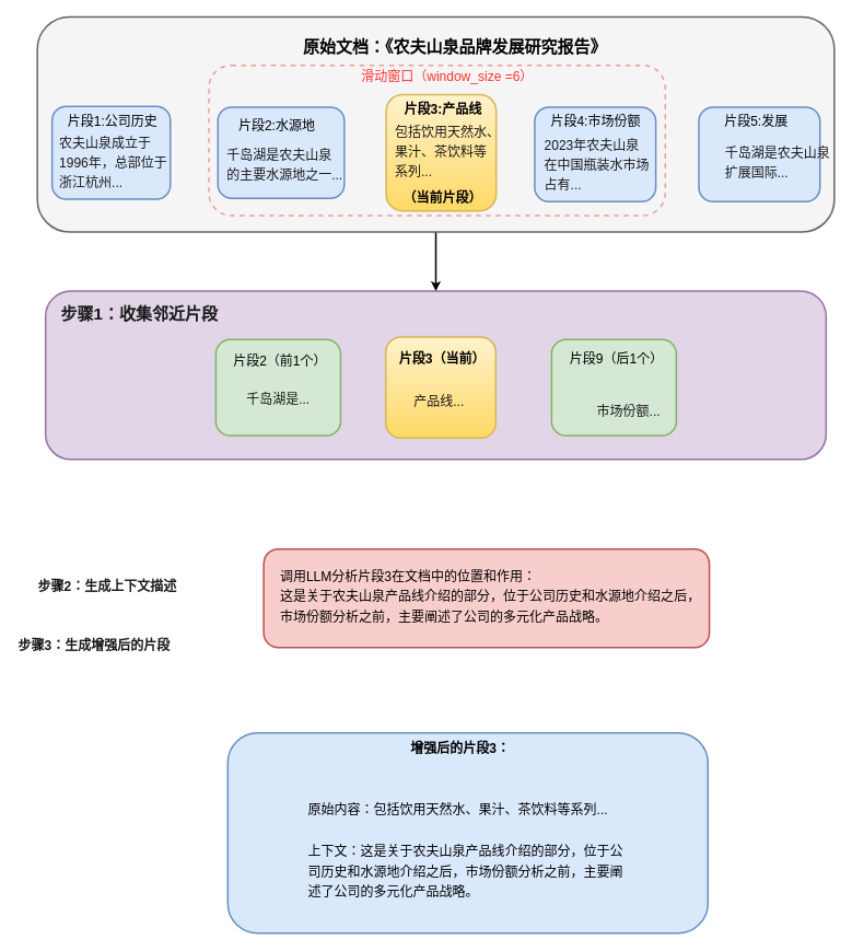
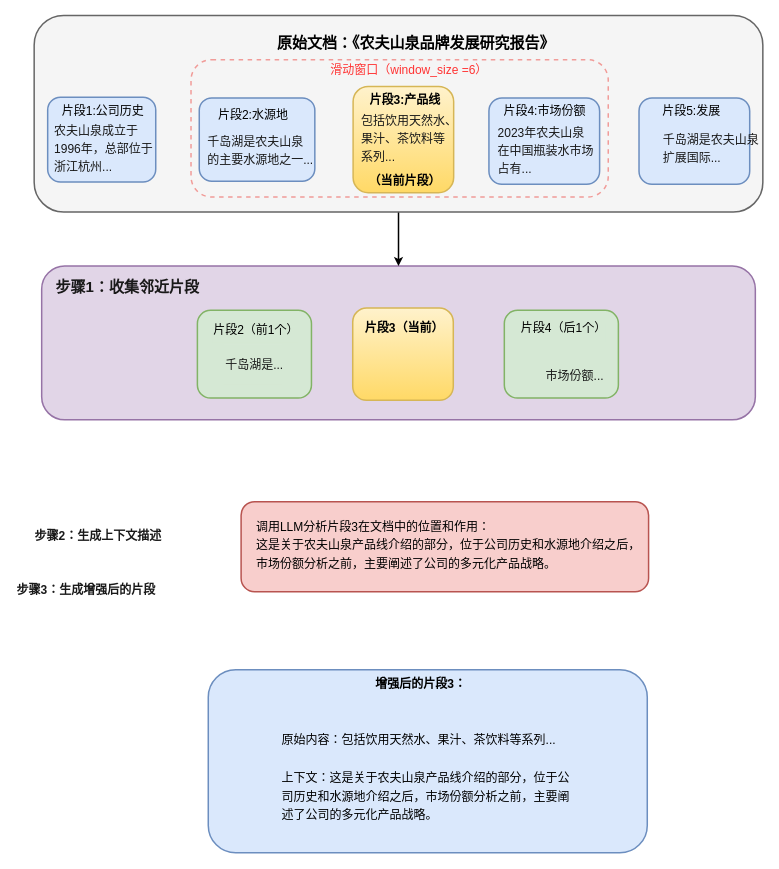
  <mxCell id="0" />
  <mxCell id="1" parent="0" />
  <mxCell id="2" value="" style="rounded=1;whiteSpace=wrap;html=1;fillColor=#e1d5e7;strokeColor=#9673a6;strokeWidth=2;" vertex="1" parent="1"><mxGeometry x="55" y="354" width="951" height="205" as="geometry" /></mxCell>
  <mxCell id="3" style="edgeStyle=orthogonalEdgeStyle;rounded=0;orthogonalLoop=1;jettySize=auto;html=1;exitX=0.5;exitY=1;exitDx=0;exitDy=0;strokeWidth=2;" edge="1" parent="1" source="4" target="2"><mxGeometry relative="1" as="geometry" /></mxCell>
  <mxCell id="4" value="" style="rounded=1;whiteSpace=wrap;html=1;fillColor=#f5f5f5;fontColor=#333333;strokeColor=#666666;strokeWidth=2;" vertex="1" parent="1"><mxGeometry x="45" y="20" width="971" height="262" as="geometry" /></mxCell>
  <mxCell id="5" value="" style="rounded=1;whiteSpace=wrap;html=1;dashed=1;strokeWidth=2;strokeColor=#F19C99;fillColor=none;" vertex="1" parent="1"><mxGeometry x="254" y="79" width="556" height="183" as="geometry" /></mxCell>
  <mxCell id="6" value="" style="rounded=1;whiteSpace=wrap;html=1;strokeWidth=2;fillColor=#dae8fc;strokeColor=#6c8ebf;" vertex="1" parent="1"><mxGeometry x="851" y="130" width="147.5" height="115" as="geometry" /></mxCell>
  <mxCell id="7" value="" style="rounded=1;whiteSpace=wrap;html=1;strokeWidth=2;fillColor=#dae8fc;strokeColor=#6c8ebf;" vertex="1" parent="1"><mxGeometry x="651" y="130" width="147.5" height="115" as="geometry" /></mxCell>
  <mxCell id="8" value="" style="rounded=1;whiteSpace=wrap;html=1;strokeWidth=2;fillColor=#fff2cc;strokeColor=#d6b656;gradientColor=#ffd966;" vertex="1" parent="1"><mxGeometry x="470" y="114.75" width="134" height="141.5" as="geometry" /></mxCell>
  <mxCell id="9" value="" style="rounded=1;whiteSpace=wrap;html=1;strokeWidth=2;fillColor=#dae8fc;strokeColor=#6c8ebf;" vertex="1" parent="1"><mxGeometry x="265" y="130" width="154" height="111" as="geometry" /></mxCell>
  <mxCell id="10" value="" style="rounded=1;whiteSpace=wrap;html=1;strokeWidth=2;fillColor=#dae8fc;strokeColor=#6c8ebf;" vertex="1" parent="1"><mxGeometry x="63" y="129" width="144" height="113" as="geometry" /></mxCell>
  <mxCell id="11" value="&lt;font style=&quot;font-size: 16px;&quot;&gt;片段1:公司历史&lt;/font&gt;&lt;div&gt;&lt;br&gt;&lt;/div&gt;" style="text;html=1;align=center;verticalAlign=middle;whiteSpace=wrap;rounded=0;" parent="1" vertex="1"><mxGeometry x="75" y="145.5" width="124" height="16" as="geometry" /></mxCell>
  <mxCell id="12" value="&lt;div style=&quot;font-size: 16px; line-height: 24px; white-space: pre;&quot;&gt;&lt;span&gt;&lt;font face=&quot;Helvetica&quot; style=&quot;color: rgb(25, 25, 25);&quot;&gt;农夫山泉成立于&lt;/font&gt;&lt;/span&gt;&lt;/div&gt;&lt;div style=&quot;font-size: 16px; line-height: 24px; white-space: pre;&quot;&gt;&lt;span&gt;&lt;font face=&quot;Helvetica&quot; style=&quot;color: rgb(25, 25, 25);&quot;&gt;1996年，总部位于&lt;/font&gt;&lt;/span&gt;&lt;/div&gt;&lt;div style=&quot;font-size: 16px; line-height: 24px; white-space: pre;&quot;&gt;&lt;span&gt;&lt;font face=&quot;Helvetica&quot; style=&quot;color: rgb(25, 25, 25);&quot;&gt;浙江杭州...&lt;/font&gt;&lt;/span&gt;&lt;/div&gt;" style="text;html=1;align=left;verticalAlign=middle;whiteSpace=wrap;rounded=0;" parent="1" vertex="1"><mxGeometry x="69.5" y="163.5" width="121" height="69" as="geometry" /></mxCell>
  <mxCell id="13" value="&lt;font style=&quot;font-size: 16px;&quot;&gt;片段2:水源地&lt;/font&gt;&lt;div&gt;&lt;br&gt;&lt;/div&gt;" style="text;html=1;align=center;verticalAlign=middle;whiteSpace=wrap;rounded=0;" parent="1" vertex="1"><mxGeometry x="277" y="146" width="120" height="25" as="geometry" /></mxCell>
  <mxCell id="14" value="&lt;div style=&quot;font-size: 16px; line-height: 24px; white-space: pre;&quot;&gt;&lt;div style=&quot;line-height: 24px;&quot;&gt;&lt;span&gt;&lt;font face=&quot;Helvetica&quot; style=&quot;color: rgb(25, 25, 25);&quot;&gt;千岛湖是农夫山泉&lt;/font&gt;&lt;/span&gt;&lt;/div&gt;&lt;div style=&quot;line-height: 24px;&quot;&gt;&lt;span&gt;&lt;font face=&quot;Helvetica&quot; style=&quot;color: rgb(25, 25, 25);&quot;&gt;的主要水源地之一...&lt;/font&gt;&lt;/span&gt;&lt;/div&gt;&lt;/div&gt;" style="text;html=1;align=left;verticalAlign=middle;whiteSpace=wrap;rounded=0;" parent="1" vertex="1"><mxGeometry x="273.5" y="171" width="137" height="59" as="geometry" /></mxCell>
  <mxCell id="15" value="&lt;font style=&quot;font-size: 16px;&quot;&gt;&lt;b&gt;片段3:产品线&lt;/b&gt;&lt;/font&gt;&lt;div&gt;&lt;br&gt;&lt;/div&gt;" style="text;html=1;align=center;verticalAlign=middle;whiteSpace=wrap;rounded=0;" parent="1" vertex="1"><mxGeometry x="482.5" y="127.25" width="113" height="23.5" as="geometry" /></mxCell>
  <mxCell id="16" value="&lt;div style=&quot;font-size: 16px; line-height: 24px; white-space: pre;&quot;&gt;&lt;div style=&quot;line-height: 24px;&quot;&gt;&lt;div style=&quot;line-height: 24px;&quot;&gt;&lt;font style=&quot;color: rgb(25, 25, 25);&quot; face=&quot;Helvetica&quot;&gt;包括饮用天然水、&lt;/font&gt;&lt;/div&gt;&lt;div style=&quot;line-height: 24px;&quot;&gt;&lt;font style=&quot;color: rgb(25, 25, 25);&quot; face=&quot;Helvetica&quot;&gt;果汁、茶饮料等&lt;/font&gt;&lt;/div&gt;&lt;div style=&quot;line-height: 24px;&quot;&gt;&lt;font style=&quot;color: rgb(25, 25, 25);&quot; face=&quot;Helvetica&quot;&gt;系列...&lt;/font&gt;&lt;/div&gt;&lt;/div&gt;&lt;/div&gt;" style="text;html=1;align=left;verticalAlign=middle;whiteSpace=wrap;rounded=0;" parent="1" vertex="1"><mxGeometry x="478.5" y="150.75" width="117" height="68.5" as="geometry" /></mxCell>
  <mxCell id="17" value="&lt;font style=&quot;font-size: 16px;&quot;&gt;片段4:市场份额&lt;/font&gt;&lt;div&gt;&lt;br&gt;&lt;/div&gt;" style="text;html=1;align=center;verticalAlign=middle;whiteSpace=wrap;rounded=0;" parent="1" vertex="1"><mxGeometry x="664.5" y="143" width="120.5" height="21" as="geometry" /></mxCell>
  <mxCell id="18" value="&lt;div style=&quot;font-size: 16px; line-height: 24px; white-space: pre;&quot;&gt;&lt;div style=&quot;line-height: 24px;&quot;&gt;&lt;div style=&quot;line-height: 24px;&quot;&gt;&lt;div style=&quot;line-height: 24px;&quot;&gt;&lt;span&gt;&lt;font face=&quot;Helvetica&quot; style=&quot;color: rgb(25, 25, 25);&quot;&gt;2023年农夫山泉&lt;/font&gt;&lt;/span&gt;&lt;/div&gt;&lt;div style=&quot;line-height: 24px;&quot;&gt;&lt;span&gt;&lt;font face=&quot;Helvetica&quot; style=&quot;color: rgb(25, 25, 25);&quot;&gt;在中国瓶装水市场&lt;/font&gt;&lt;/span&gt;&lt;/div&gt;&lt;div style=&quot;line-height: 24px;&quot;&gt;&lt;span&gt;&lt;font face=&quot;Helvetica&quot; style=&quot;color: rgb(25, 25, 25);&quot;&gt;占有...&lt;/font&gt;&lt;/span&gt;&lt;/div&gt;&lt;/div&gt;&lt;/div&gt;&lt;/div&gt;" style="text;html=1;align=left;verticalAlign=middle;whiteSpace=wrap;rounded=0;" parent="1" vertex="1"><mxGeometry x="660.5" y="163.5" width="129.5" height="73.5" as="geometry" /></mxCell>
  <mxCell id="19" value="&lt;font style=&quot;font-size: 16px;&quot;&gt;片段5:发展&lt;/font&gt;&lt;div&gt;&lt;br&gt;&lt;/div&gt;" style="text;html=1;align=center;verticalAlign=middle;whiteSpace=wrap;rounded=0;" parent="1" vertex="1"><mxGeometry x="863.75" y="139.75" width="114.25" height="27.5" as="geometry" /></mxCell>
  <mxCell id="20" value="&lt;div style=&quot;font-size: 16px; line-height: 24px; white-space: pre;&quot;&gt;&lt;div style=&quot;line-height: 24px;&quot;&gt;&lt;div style=&quot;line-height: 24px;&quot;&gt;&lt;div style=&quot;line-height: 24px;&quot;&gt;&lt;div style=&quot;line-height: 24px;&quot;&gt;&lt;font style=&quot;color: rgb(25, 25, 25);&quot; face=&quot;Helvetica&quot;&gt;千岛湖是农夫山泉&lt;/font&gt;&lt;/div&gt;&lt;div style=&quot;line-height: 24px;&quot;&gt;&lt;font style=&quot;color: rgb(25, 25, 25);&quot; face=&quot;Helvetica&quot;&gt;扩展国际...&lt;/font&gt;&lt;/div&gt;&lt;/div&gt;&lt;/div&gt;&lt;/div&gt;&lt;/div&gt;" style="text;html=1;align=left;verticalAlign=middle;whiteSpace=wrap;rounded=0;" parent="1" vertex="1"><mxGeometry x="880.75" y="170" width="88" height="56" as="geometry" /></mxCell>
  <mxCell id="21" value="&lt;div&gt;&lt;div style=&quot;line-height: 24px; white-space: pre;&quot;&gt;&lt;font face=&quot;Helvetica&quot; style=&quot;color: rgb(25, 25, 25); font-size: 20px;&quot;&gt;&lt;b style=&quot;&quot;&gt;步骤1：收集邻近片段&lt;/b&gt;&lt;/font&gt;&lt;/div&gt;&lt;/div&gt;" style="text;html=1;align=center;verticalAlign=middle;whiteSpace=wrap;rounded=0;" parent="1" vertex="1"><mxGeometry x="66.5" y="365" width="204.5" height="36" as="geometry" /></mxCell>
  <mxCell id="22" value="&lt;div style=&quot;line-height: 24px;&quot;&gt;&lt;font color=&quot;#191919&quot;&gt;&lt;span style=&quot;font-size: 16px; white-space: pre;&quot;&gt;&lt;b&gt;步骤2：生成上下文描述&lt;/b&gt;&lt;/span&gt;&lt;/font&gt;&lt;/div&gt;" style="text;html=1;align=center;verticalAlign=middle;whiteSpace=wrap;rounded=0;" parent="1" vertex="1"><mxGeometry x="36" y="697" width="189" height="36" as="geometry" /></mxCell>
  <mxCell id="23" value="&lt;div style=&quot;line-height: 24px;&quot;&gt;&lt;font color=&quot;#191919&quot;&gt;&lt;span style=&quot;font-size: 16px; white-space: pre;&quot;&gt;&lt;b&gt;步骤3：生成增强后的片段&lt;/b&gt;&lt;/span&gt;&lt;/font&gt;&lt;/div&gt;" style="text;html=1;align=center;verticalAlign=middle;whiteSpace=wrap;rounded=0;" parent="1" vertex="1"><mxGeometry x="20" y="768" width="189" height="36" as="geometry" /></mxCell>
  <mxCell id="24" value="&lt;font style=&quot;font-size: 20px;&quot;&gt;&lt;b&gt;原始文档：《农夫山泉品牌发展研究报告》&lt;/b&gt;&lt;/font&gt;" style="text;html=1;align=center;verticalAlign=middle;whiteSpace=wrap;rounded=0;" vertex="1" parent="1"><mxGeometry x="368" y="41" width="372" height="30" as="geometry" /></mxCell>
  <mxCell id="25" value="" style="rounded=1;whiteSpace=wrap;html=1;strokeWidth=2;fillColor=#d5e8d4;strokeColor=#82b366;" vertex="1" parent="1"><mxGeometry x="262.5" y="413" width="152" height="117" as="geometry" /></mxCell>
  <mxCell id="26" value="&lt;font style=&quot;font-size: 16px;&quot;&gt;片段2（前1个）&lt;/font&gt;&lt;div&gt;&lt;br&gt;&lt;/div&gt;" style="text;html=1;align=center;verticalAlign=middle;whiteSpace=wrap;rounded=0;fillColor=#d5e8d4;strokeColor=none;" vertex="1" parent="1"><mxGeometry x="283.25" y="435" width="113" height="21" as="geometry" /></mxCell>
  <mxCell id="27" value="&lt;div style=&quot;font-size: 16px; line-height: 24px; white-space: pre;&quot;&gt;&lt;div style=&quot;line-height: 24px;&quot;&gt;&lt;span&gt;&lt;font face=&quot;Helvetica&quot; style=&quot;color: rgb(25, 25, 25);&quot;&gt;千岛湖是&lt;/font&gt;&lt;/span&gt;&lt;span style=&quot;color: light-dark(rgb(25, 25, 25), rgb(216, 216, 216)); background-color: transparent;&quot;&gt;...&lt;/span&gt;&lt;/div&gt;&lt;/div&gt;" style="text;html=1;align=left;verticalAlign=middle;whiteSpace=wrap;rounded=0;fillColor=#d5e8d4;strokeColor=none;" vertex="1" parent="1"><mxGeometry x="297.5" y="459" width="78.75" height="53" as="geometry" /></mxCell>
  <mxCell id="28" value="" style="rounded=1;whiteSpace=wrap;html=1;strokeWidth=2;fillColor=#fff2cc;strokeColor=#d6b656;gradientColor=#ffd966;" vertex="1" parent="1"><mxGeometry x="469.5" y="410" width="134" height="123" as="geometry" /></mxCell>
  <mxCell id="29" value="&lt;font style=&quot;font-size: 16px;&quot;&gt;&lt;b&gt;片段3（当前）&lt;/b&gt;&lt;/font&gt;&lt;div&gt;&lt;br&gt;&lt;/div&gt;" style="text;html=1;align=center;verticalAlign=middle;whiteSpace=wrap;rounded=0;" vertex="1" parent="1"><mxGeometry x="484.75" y="430" width="103.5" height="27.5" as="geometry" /></mxCell>
- <mxCell id="30" value="&lt;div style=&quot;font-size: 16px; line-height: 24px; white-space: pre;&quot;&gt;&lt;div style=&quot;line-height: 24px;&quot;&gt;&lt;div style=&quot;line-height: 24px;&quot;&gt;&lt;font color=&quot;#191919&quot;&gt;产品线...&lt;/font&gt;&lt;/div&gt;&lt;/div&gt;&lt;/div&gt;" style="text;html=1;align=left;verticalAlign=middle;whiteSpace=wrap;rounded=0;" vertex="1" parent="1"><mxGeometry x="502" y="457.5" width="69" height="60" as="geometry" /></mxCell>
  <mxCell id="31" value="" style="rounded=1;whiteSpace=wrap;html=1;strokeWidth=2;fillColor=#d5e8d4;strokeColor=#82b366;" vertex="1" parent="1"><mxGeometry x="671.5" y="413" width="152" height="117" as="geometry" /></mxCell>
- <mxCell id="32" value="&lt;font style=&quot;font-size: 16px;&quot;&gt;片段9（后1个）&lt;/font&gt;&lt;div&gt;&lt;br&gt;&lt;/div&gt;" style="text;html=1;align=center;verticalAlign=middle;whiteSpace=wrap;rounded=0;fillColor=#d5e8d4;strokeColor=none;" vertex="1" parent="1"><mxGeometry x="692.5" y="431.25" width="114" height="23" as="geometry" /></mxCell>
+ <mxCell id="32" value="&lt;font style=&quot;font-size: 16px;&quot;&gt;片段4（后1个）&lt;/font&gt;&lt;div&gt;&lt;br&gt;&lt;/div&gt;" style="text;html=1;align=center;verticalAlign=middle;whiteSpace=wrap;rounded=0;fillColor=#d5e8d4;strokeColor=none;" vertex="1" parent="1"><mxGeometry x="692.5" y="431.25" width="114" height="23" as="geometry" /></mxCell>
  <mxCell id="33" value="&lt;div style=&quot;font-size: 16px; line-height: 24px; white-space: pre;&quot;&gt;&lt;div style=&quot;line-height: 24px;&quot;&gt;&lt;span style=&quot;color: light-dark(rgb(25, 25, 25), rgb(216, 216, 216)); background-color: transparent;&quot;&gt;市场份额...&lt;/span&gt;&lt;/div&gt;&lt;/div&gt;" style="text;html=1;align=left;verticalAlign=middle;whiteSpace=wrap;rounded=0;fillColor=#d5e8d4;strokeColor=none;" vertex="1" parent="1"><mxGeometry x="725" y="476" width="75" height="49" as="geometry" /></mxCell>
  <mxCell id="34" value="" style="rounded=1;whiteSpace=wrap;html=1;strokeWidth=2;fillColor=#f8cecc;strokeColor=#b85450;" vertex="1" parent="1"><mxGeometry x="320.75" y="668" width="543" height="120" as="geometry" /></mxCell>
  <mxCell id="35" value="&lt;div style=&quot;line-height: 24px;&quot;&gt;&lt;div style=&quot;line-height: 24px;&quot;&gt;&lt;span style=&quot;font-size: 16px; white-space: pre;&quot;&gt;调用LLM分析片段3在文档中的位置和作用：&lt;/span&gt;&lt;/div&gt;&lt;div style=&quot;line-height: 24px;&quot;&gt;&lt;span style=&quot;font-size: 16px; white-space: pre;&quot;&gt;这是关于农夫山泉产品线介绍的部分，位于公司历史和水源地介绍之后，&lt;/span&gt;&lt;/div&gt;&lt;div style=&quot;line-height: 24px;&quot;&gt;&lt;span style=&quot;font-size: 16px; white-space: pre;&quot;&gt;市场份额分析之前，主要阐述了公司的多元化产品战略。&lt;/span&gt;&lt;/div&gt;&lt;/div&gt;" style="text;html=1;align=left;verticalAlign=middle;whiteSpace=wrap;rounded=0;fillColor=none;strokeColor=none;" vertex="1" parent="1"><mxGeometry x="338.75" y="678" width="521" height="98" as="geometry" /></mxCell>
  <mxCell id="36" value="" style="rounded=1;whiteSpace=wrap;html=1;strokeWidth=2;fillColor=#dae8fc;strokeColor=#6c8ebf;" vertex="1" parent="1"><mxGeometry x="277" y="892" width="585" height="244" as="geometry" /></mxCell>
  <mxCell id="37" value="&lt;div style=&quot;line-height: 24px;&quot;&gt;&lt;div style=&quot;line-height: 24px;&quot;&gt;&lt;span style=&quot;font-size: 16px; white-space: pre;&quot;&gt;&lt;b&gt;增强后的片段3：&lt;/b&gt;&lt;/span&gt;&lt;/div&gt;&lt;/div&gt;" style="text;html=1;align=left;verticalAlign=middle;whiteSpace=wrap;rounded=0;fillColor=none;strokeColor=none;" vertex="1" parent="1"><mxGeometry x="498.25" y="895" width="114.75" height="34" as="geometry" /></mxCell>
  <mxCell id="38" value="&lt;div style=&quot;line-height: 24px;&quot;&gt;&lt;div style=&quot;line-height: 24px;&quot;&gt;&lt;span style=&quot;white-space: pre;&quot;&gt;&lt;font style=&quot;font-size: 16px;&quot;&gt;原始内容：包括饮用天然水、果汁、茶饮料等系列...&lt;/font&gt;&lt;/span&gt;&lt;/div&gt;&lt;div style=&quot;line-height: 24px;&quot;&gt;&lt;span style=&quot;white-space: pre;&quot;&gt;&lt;font style=&quot;font-size: 16px;&quot;&gt;&lt;br&gt;&lt;/font&gt;&lt;/span&gt;&lt;/div&gt;&lt;div style=&quot;line-height: 24px;&quot;&gt;&lt;font style=&quot;font-size: 16px;&quot;&gt;上下文：这是关于农夫山泉产品线介绍的部分，位于公司历史和水源地介绍之后，市场份额分析之前，主要阐述了公司的多元化产品战略。&lt;/font&gt;&lt;/div&gt;&lt;/div&gt;" style="text;html=1;align=left;verticalAlign=middle;whiteSpace=wrap;rounded=0;fillColor=none;strokeColor=none;" vertex="1" parent="1"><mxGeometry x="373" y="979" width="385.5" height="116" as="geometry" /></mxCell>
  <mxCell id="39" value="&lt;div style=&quot;font-size: 16px; line-height: 24px; white-space: pre;&quot;&gt;&lt;div style=&quot;line-height: 24px;&quot;&gt;&lt;font style=&quot;color: rgb(255, 51, 51);&quot;&gt;滑动窗口（window_size =6）&lt;/font&gt;&lt;/div&gt;&lt;/div&gt;" style="text;html=1;align=left;verticalAlign=middle;whiteSpace=wrap;rounded=0;" vertex="1" parent="1"><mxGeometry x="438.25" y="82" width="204.5" height="22" as="geometry" /></mxCell>
  <mxCell id="40" value="&lt;div&gt;&lt;span style=&quot;font-size: 16px;&quot;&gt;&lt;b&gt;（当前片段）&lt;/b&gt;&lt;/span&gt;&lt;/div&gt;" style="text;html=1;align=center;verticalAlign=middle;whiteSpace=wrap;rounded=0;" vertex="1" parent="1"><mxGeometry x="490" y="230.75" width="94" height="19" as="geometry" /></mxCell>
